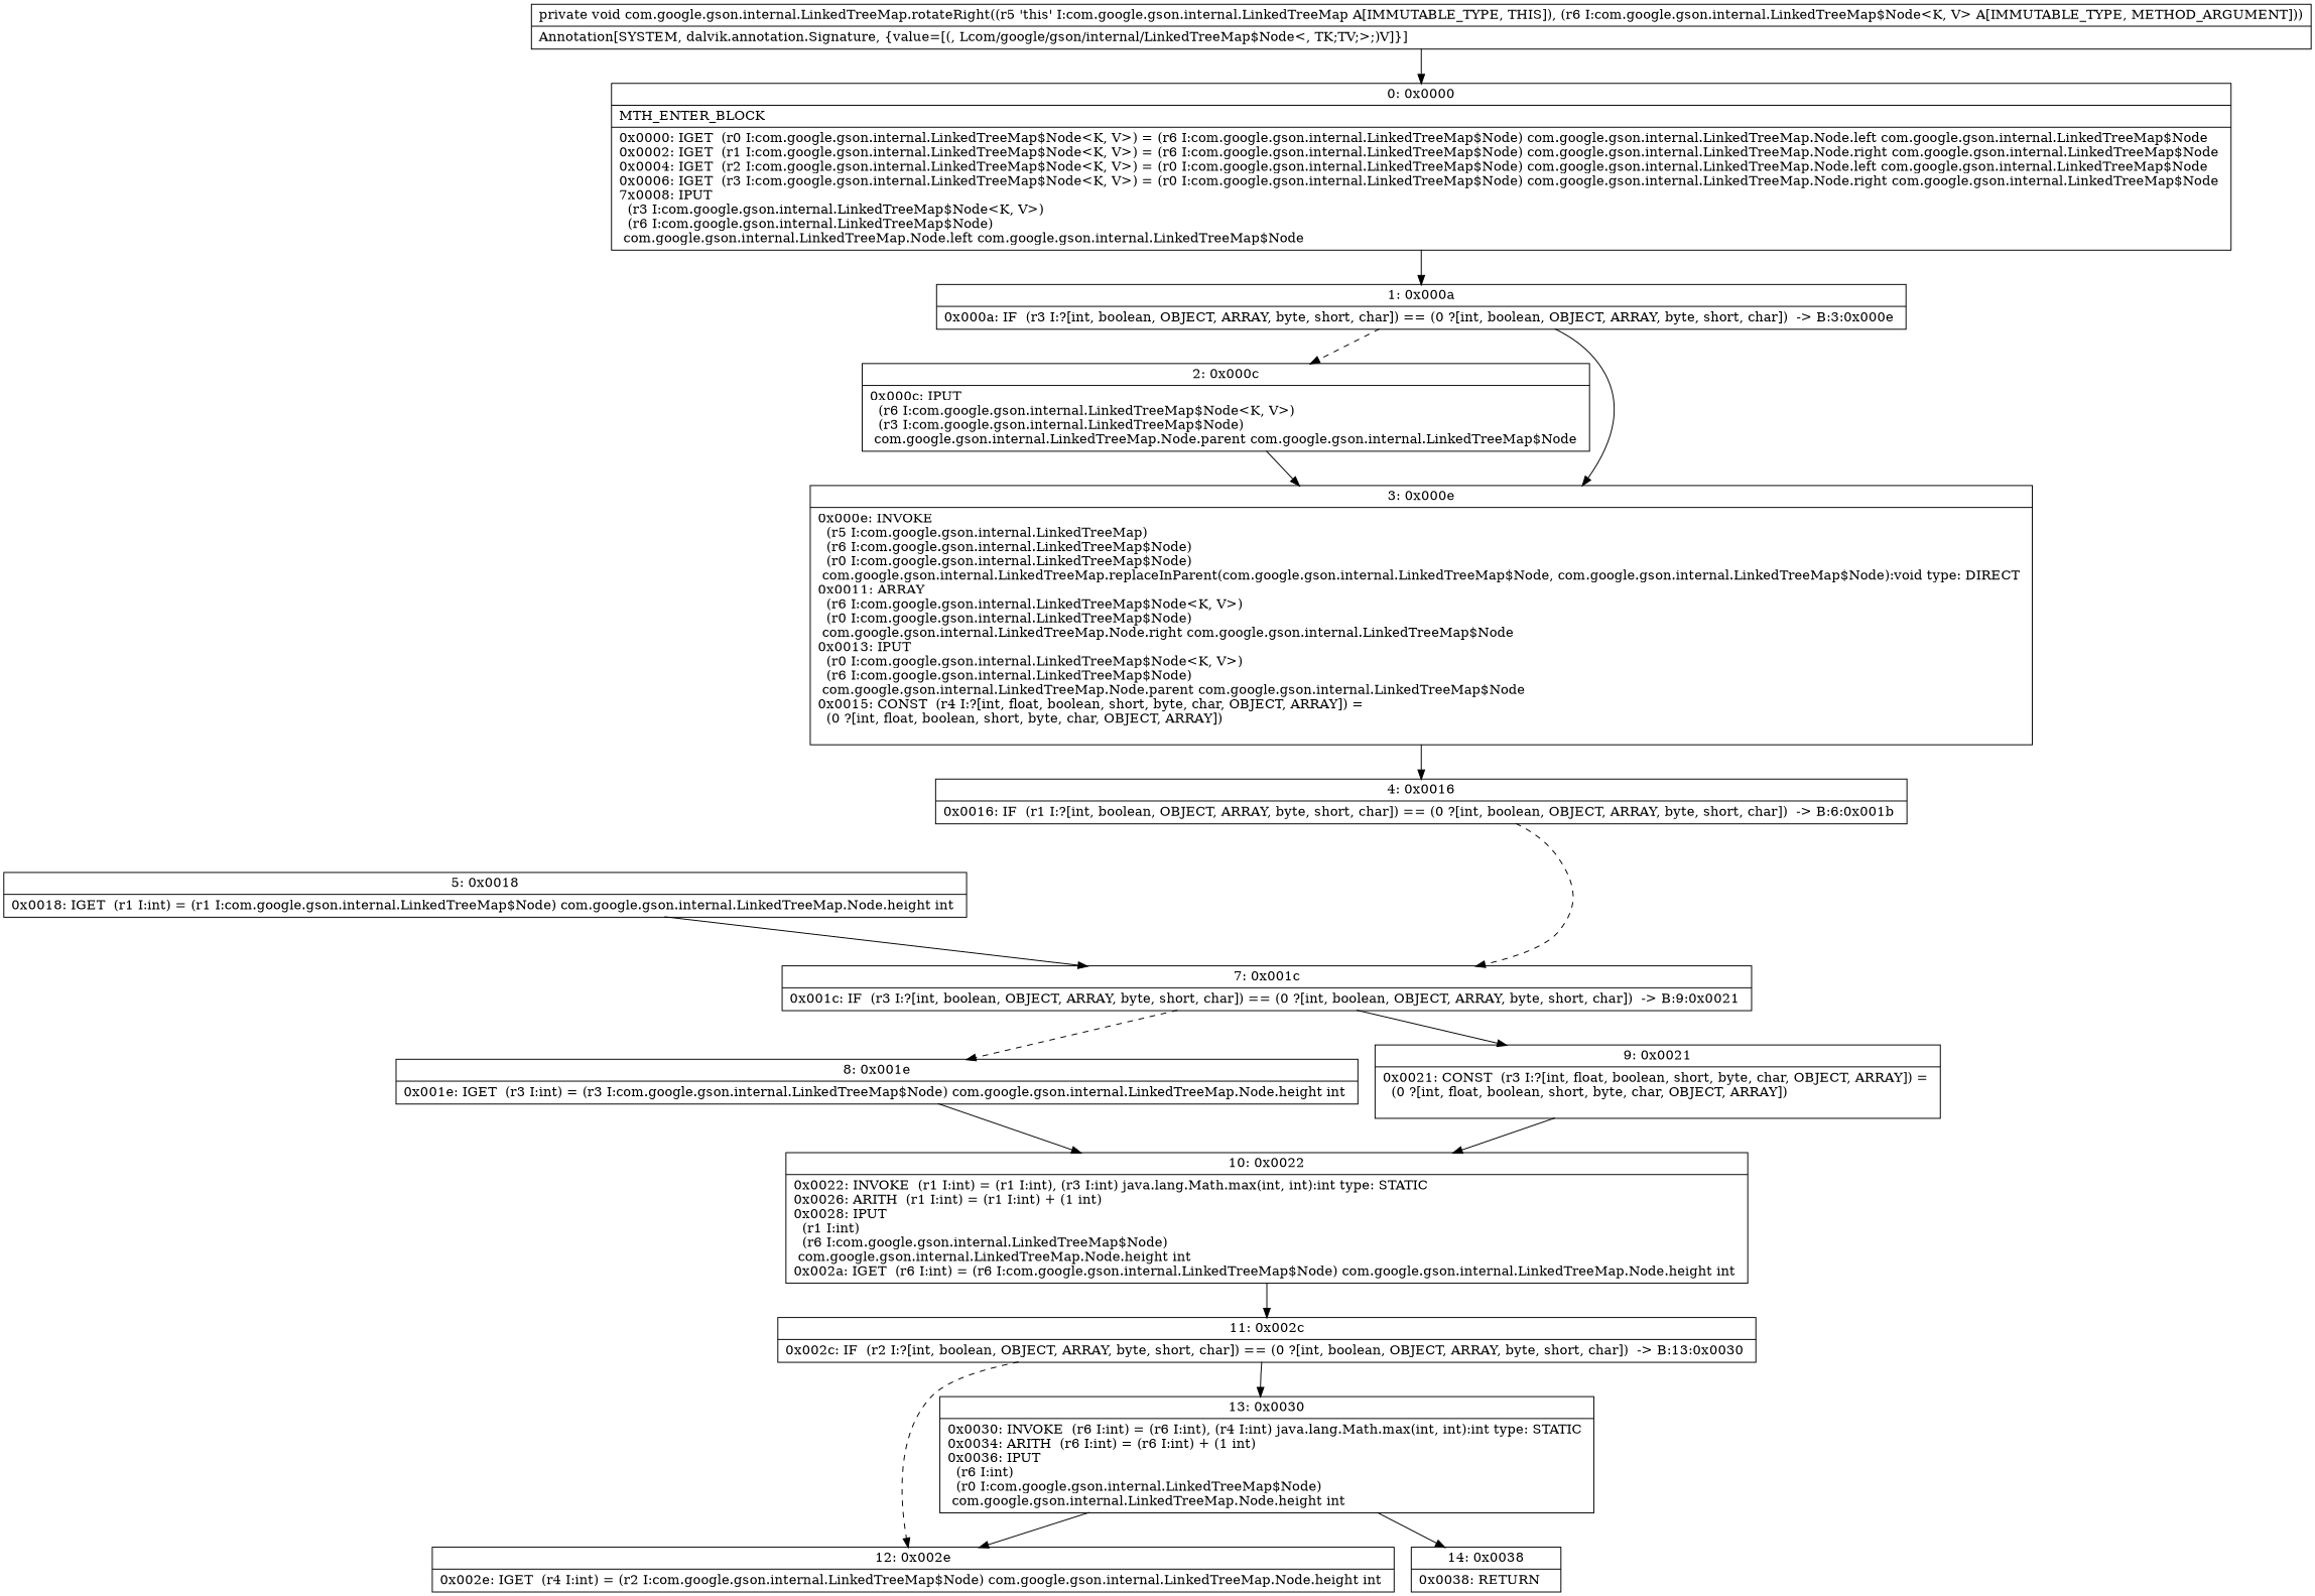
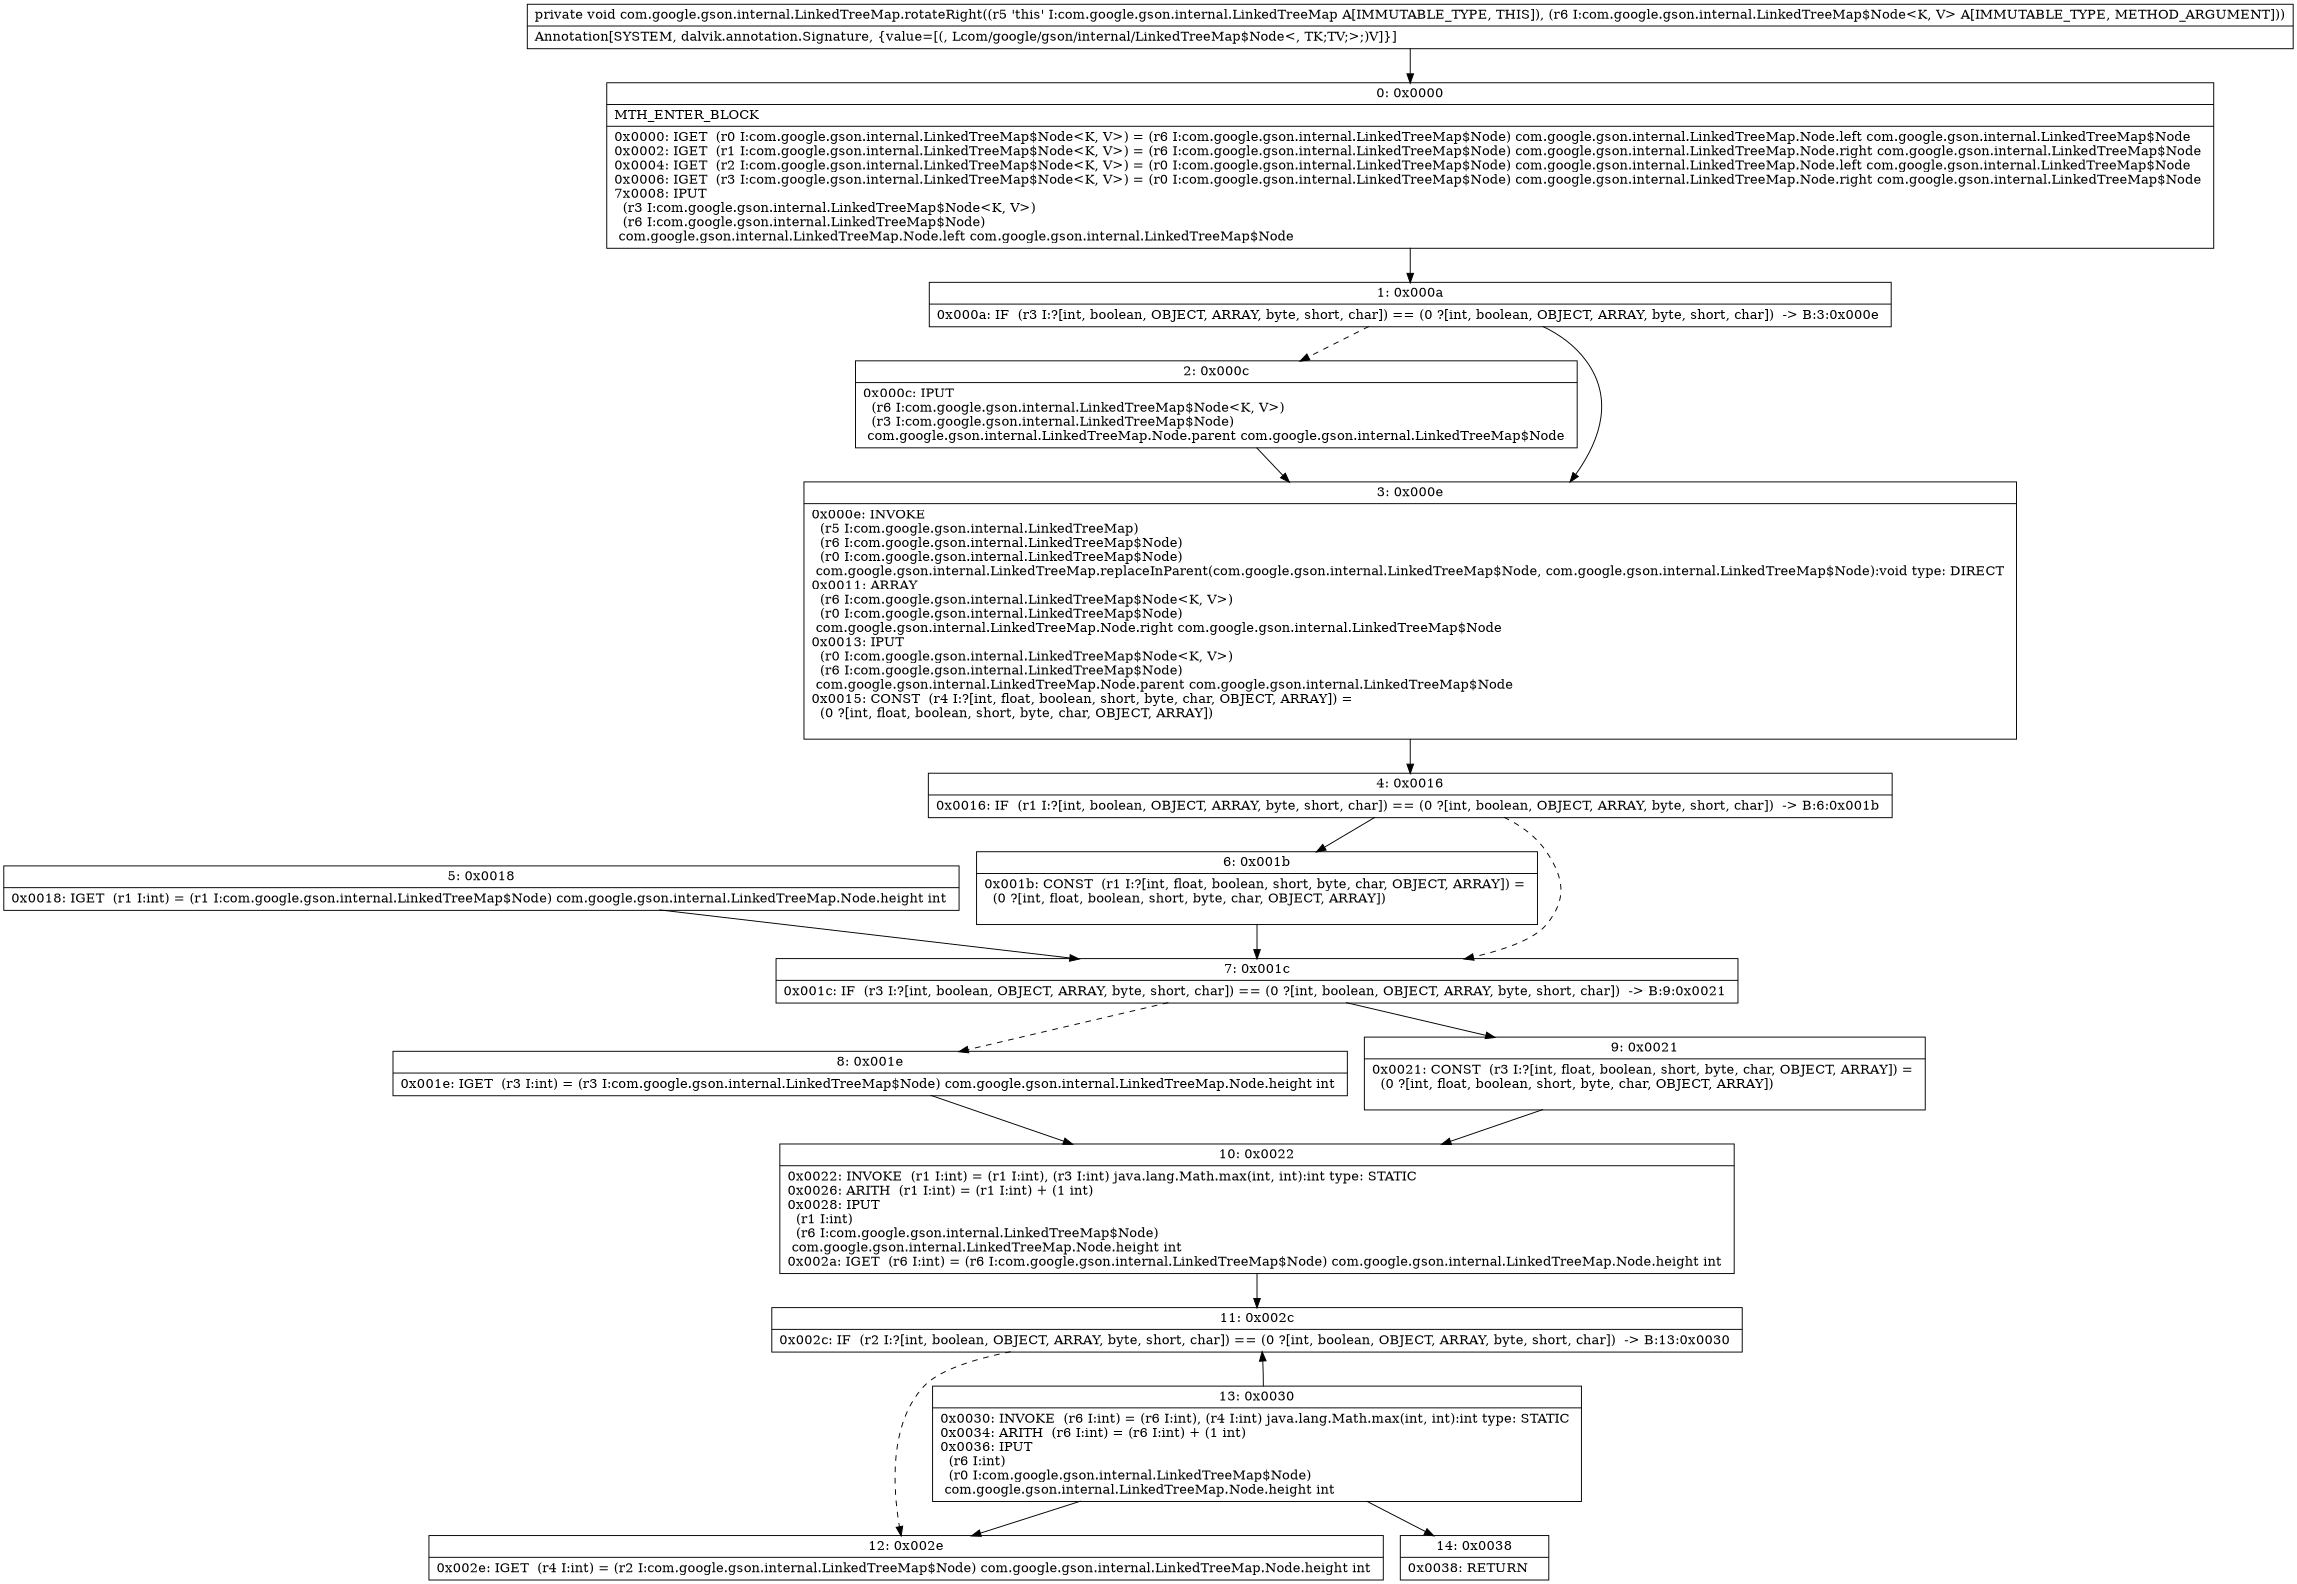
  digraph {
    node [shape=record]
    n1 [label="{0\:\ 0x0000|MTH_ENTER_BLOCK\l|0x0000: IGET  (r0 I:com.google.gson.internal.LinkedTreeMap$Node\<K, V\>) = (r6 I:com.google.gson.internal.LinkedTreeMap$Node) com.google.gson.internal.LinkedTreeMap.Node.left com.google.gson.internal.LinkedTreeMap$Node \l0x0002: IGET  (r1 I:com.google.gson.internal.LinkedTreeMap$Node\<K, V\>) = (r6 I:com.google.gson.internal.LinkedTreeMap$Node) com.google.gson.internal.LinkedTreeMap.Node.right com.google.gson.internal.LinkedTreeMap$Node \l0x0004: IGET  (r2 I:com.google.gson.internal.LinkedTreeMap$Node\<K, V\>) = (r0 I:com.google.gson.internal.LinkedTreeMap$Node) com.google.gson.internal.LinkedTreeMap.Node.left com.google.gson.internal.LinkedTreeMap$Node \l0x0006: IGET  (r3 I:com.google.gson.internal.LinkedTreeMap$Node\<K, V\>) = (r0 I:com.google.gson.internal.LinkedTreeMap$Node) com.google.gson.internal.LinkedTreeMap.Node.right com.google.gson.internal.LinkedTreeMap$Node \l7x0008: IPUT  \l  (r3 I:com.google.gson.internal.LinkedTreeMap$Node\<K, V\>)\l  (r6 I:com.google.gson.internal.LinkedTreeMap$Node)\l com.google.gson.internal.LinkedTreeMap.Node.left com.google.gson.internal.LinkedTreeMap$Node \l}"]
    n2 [label="{1\:\ 0x000a|0x000a: IF  (r3 I:?[int, boolean, OBJECT, ARRAY, byte, short, char]) == (0 ?[int, boolean, OBJECT, ARRAY, byte, short, char])  \-\> B:3:0x000e \l}"]
    n3 [label="{2\:\ 0x000c|0x000c: IPUT  \l  (r6 I:com.google.gson.internal.LinkedTreeMap$Node\<K, V\>)\l  (r3 I:com.google.gson.internal.LinkedTreeMap$Node)\l com.google.gson.internal.LinkedTreeMap.Node.parent com.google.gson.internal.LinkedTreeMap$Node \l}"]
    n4 [label="{3\:\ 0x000e|0x000e: INVOKE  \l  (r5 I:com.google.gson.internal.LinkedTreeMap)\l  (r6 I:com.google.gson.internal.LinkedTreeMap$Node)\l  (r0 I:com.google.gson.internal.LinkedTreeMap$Node)\l com.google.gson.internal.LinkedTreeMap.replaceInParent(com.google.gson.internal.LinkedTreeMap$Node, com.google.gson.internal.LinkedTreeMap$Node):void type: DIRECT \l0x0011: ARRAY  \l  (r6 I:com.google.gson.internal.LinkedTreeMap$Node\<K, V\>)\l  (r0 I:com.google.gson.internal.LinkedTreeMap$Node)\l com.google.gson.internal.LinkedTreeMap.Node.right com.google.gson.internal.LinkedTreeMap$Node \l0x0013: IPUT  \l  (r0 I:com.google.gson.internal.LinkedTreeMap$Node\<K, V\>)\l  (r6 I:com.google.gson.internal.LinkedTreeMap$Node)\l com.google.gson.internal.LinkedTreeMap.Node.parent com.google.gson.internal.LinkedTreeMap$Node \l0x0015: CONST  (r4 I:?[int, float, boolean, short, byte, char, OBJECT, ARRAY]) = \l  (0 ?[int, float, boolean, short, byte, char, OBJECT, ARRAY])\l \l}"]
    n5 [label="{4\:\ 0x0016|0x0016: IF  (r1 I:?[int, boolean, OBJECT, ARRAY, byte, short, char]) == (0 ?[int, boolean, OBJECT, ARRAY, byte, short, char])  \-\> B:6:0x001b \l}"]
+   n6 [label="{6\:\ 0x001b|0x001b: CONST  (r1 I:?[int, float, boolean, short, byte, char, OBJECT, ARRAY]) = \l  (0 ?[int, float, boolean, short, byte, char, OBJECT, ARRAY])\l \l}"]
    n7 [label="{7\:\ 0x001c|0x001c: IF  (r3 I:?[int, boolean, OBJECT, ARRAY, byte, short, char]) == (0 ?[int, boolean, OBJECT, ARRAY, byte, short, char])  \-\> B:9:0x0021 \l}"]
    n8 [label="{5\:\ 0x0018|0x0018: IGET  (r1 I:int) = (r1 I:com.google.gson.internal.LinkedTreeMap$Node) com.google.gson.internal.LinkedTreeMap.Node.height int \l}"]
    n9 [label="{8\:\ 0x001e|0x001e: IGET  (r3 I:int) = (r3 I:com.google.gson.internal.LinkedTreeMap$Node) com.google.gson.internal.LinkedTreeMap.Node.height int \l}"]
    n10 [label="{9\:\ 0x0021|0x0021: CONST  (r3 I:?[int, float, boolean, short, byte, char, OBJECT, ARRAY]) = \l  (0 ?[int, float, boolean, short, byte, char, OBJECT, ARRAY])\l \l}"]
    n11 [label="{10\:\ 0x0022|0x0022: INVOKE  (r1 I:int) = (r1 I:int), (r3 I:int) java.lang.Math.max(int, int):int type: STATIC \l0x0026: ARITH  (r1 I:int) = (r1 I:int) + (1 int) \l0x0028: IPUT  \l  (r1 I:int)\l  (r6 I:com.google.gson.internal.LinkedTreeMap$Node)\l com.google.gson.internal.LinkedTreeMap.Node.height int \l0x002a: IGET  (r6 I:int) = (r6 I:com.google.gson.internal.LinkedTreeMap$Node) com.google.gson.internal.LinkedTreeMap.Node.height int \l}"]
    n12 [label="{11\:\ 0x002c|0x002c: IF  (r2 I:?[int, boolean, OBJECT, ARRAY, byte, short, char]) == (0 ?[int, boolean, OBJECT, ARRAY, byte, short, char])  \-\> B:13:0x0030 \l}"]
    n13 [label="{12\:\ 0x002e|0x002e: IGET  (r4 I:int) = (r2 I:com.google.gson.internal.LinkedTreeMap$Node) com.google.gson.internal.LinkedTreeMap.Node.height int \l}"]
    n14 [label="{13\:\ 0x0030|0x0030: INVOKE  (r6 I:int) = (r6 I:int), (r4 I:int) java.lang.Math.max(int, int):int type: STATIC \l0x0034: ARITH  (r6 I:int) = (r6 I:int) + (1 int) \l0x0036: IPUT  \l  (r6 I:int)\l  (r0 I:com.google.gson.internal.LinkedTreeMap$Node)\l com.google.gson.internal.LinkedTreeMap.Node.height int \l}"]
    n15 [label="{14\:\ 0x0038|0x0038: RETURN   \l}"]
    n16 [label="{private void com.google.gson.internal.LinkedTreeMap.rotateRight((r5 'this' I:com.google.gson.internal.LinkedTreeMap A[IMMUTABLE_TYPE, THIS]), (r6 I:com.google.gson.internal.LinkedTreeMap$Node\<K, V\> A[IMMUTABLE_TYPE, METHOD_ARGUMENT]))  | Annotation[SYSTEM, dalvik.annotation.Signature, \{value=[(, Lcom\/google\/gson\/internal\/LinkedTreeMap$Node\<, TK;TV;\>;)V]\}]\l}"]
    n1 -> n2
    n2 -> n3 [style=dashed]
    n2 -> n4
    n3 -> n4
    n4 -> n5
+   n5 -> n6
    n5 -> n7 [style=dashed]
+   n6 -> n7
    n7 -> n9 [style=dashed]
    n7 -> n10
    n8 -> n7
    n9 -> n11
    n10 -> n11
    n11 -> n12
    n12 -> n13 [style=dashed]
-   n12 -> n14
+   n14 -> n12
    n14 -> n13
    n14 -> n15
    n16 -> n1
  }
